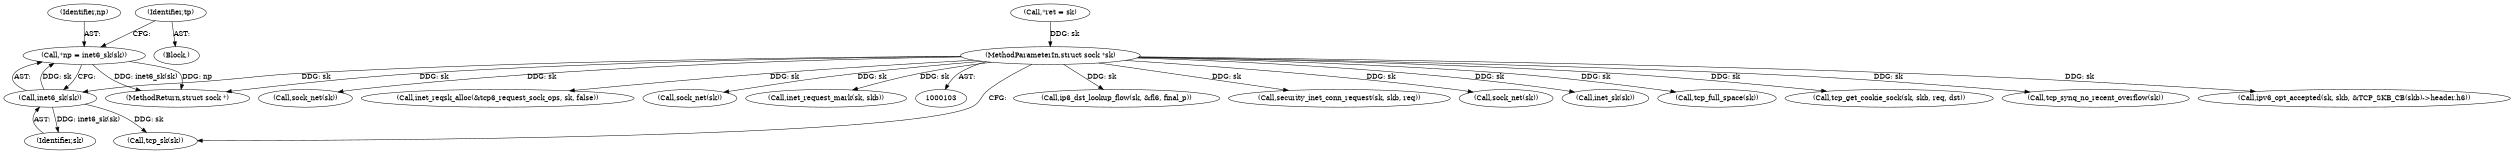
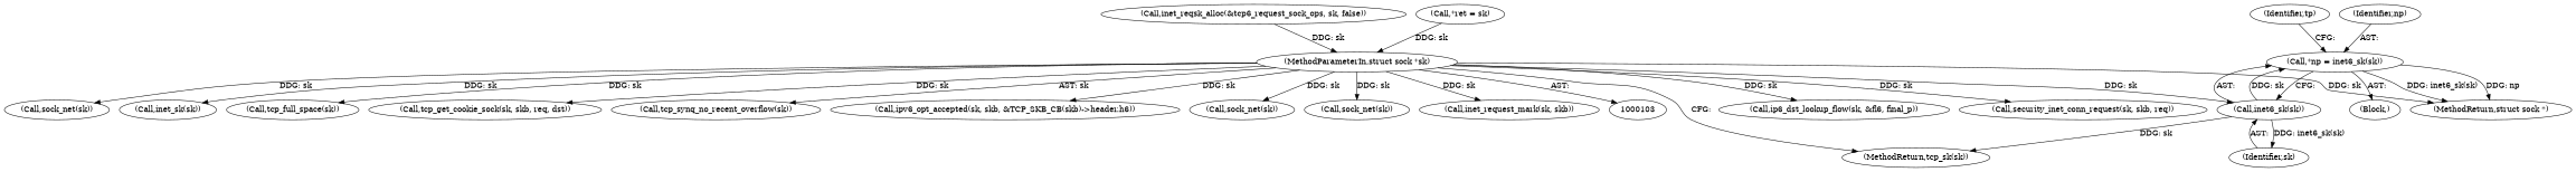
  digraph {
    n1 [label="(Call,*np = inet6_sk(sk))"]
    n2 [label="(Call,inet6_sk(sk))"]
    n3 [label="(Block,)"]
    n4 [label="(MethodReturn,struct sock *)"]
    n5 [label="(Identifier,sk)"]
-   n6 [label="(Call,tcp_sk(sk))"]
+   n6 [label="(MethodReturn,tcp_sk(sk))"]
    n7 [label="(MethodParameterIn,struct sock *sk)"]
    n8 [label="(Call,ip6_dst_lookup_flow(sk, &fl6, final_p))"]
    n9 [label="(Call,security_inet_conn_request(sk, skb, req))"]
    n10 [label="(Call,sock_net(sk))"]
    n11 [label="(Call,inet_sk(sk))"]
    n12 [label="(Call,tcp_full_space(sk))"]
    n13 [label="(Call,tcp_get_cookie_sock(sk, skb, req, dst))"]
    n14 [label="(Call,tcp_synq_no_recent_overflow(sk))"]
    n15 [label="(Call,ipv6_opt_accepted(sk, skb, &TCP_SKB_CB(skb)->header.h6))"]
    n16 [label="(Call,sock_net(sk))"]
    n17 [label="(Call,inet_reqsk_alloc(&tcp6_request_sock_ops, sk, false))"]
    n18 [label="(Call,sock_net(sk))"]
    n19 [label="(Call,inet_request_mark(sk, skb))"]
    1000103
    n21 [label="(Call,*ret = sk)"]
    n22 [label="(Identifier,tp)"]
    n23 [label="(Identifier,np)"]
    n1 -> n2 [label="CFG: "]
-   n22 -> n3 [label="AST: "]
+   n1 -> n3 [label="AST: "]
    n1 -> n4 [label="DDG: np"]
    n1 -> n4 [label="DDG: inet6_sk(sk)"]
    n2 -> n1 [label="AST: "]
    n2 -> n1 [label="DDG: sk"]
    n2 -> n5 [label="DDG: inet6_sk(sk)"]
    n2 -> n6 [label="DDG: sk"]
    n5 -> n2 [label="AST: "]
    n7 -> n2 [label="DDG: sk"]
    n7 -> n4 [label="DDG: sk"]
    n7 -> n6 [label="CFG: "]
    n7 -> n8 [label="DDG: sk"]
    n7 -> n9 [label="DDG: sk"]
    n7 -> n10 [label="DDG: sk"]
    n7 -> n11 [label="DDG: sk"]
    n7 -> n12 [label="DDG: sk"]
    n7 -> n13 [label="DDG: sk"]
-   n7 -> n14 [label="DDG: sk"]
+   n7 -> n14 [label="AST: sk"]
    n7 -> n15 [label="DDG: sk"]
    n7 -> n16 [label="DDG: sk"]
-   n7 -> n17 [label="DDG: sk"]
+   n17 -> n7 [label="DDG: sk"]
    n7 -> n18 [label="DDG: sk"]
    n7 -> n19 [label="DDG: sk"]
    n7 -> 1000103 [label="AST: "]
    n21 -> n7 [label="DDG: sk"]
    n22 -> n1 [label="CFG: "]
    n23 -> n1 [label="AST: "]
  }
